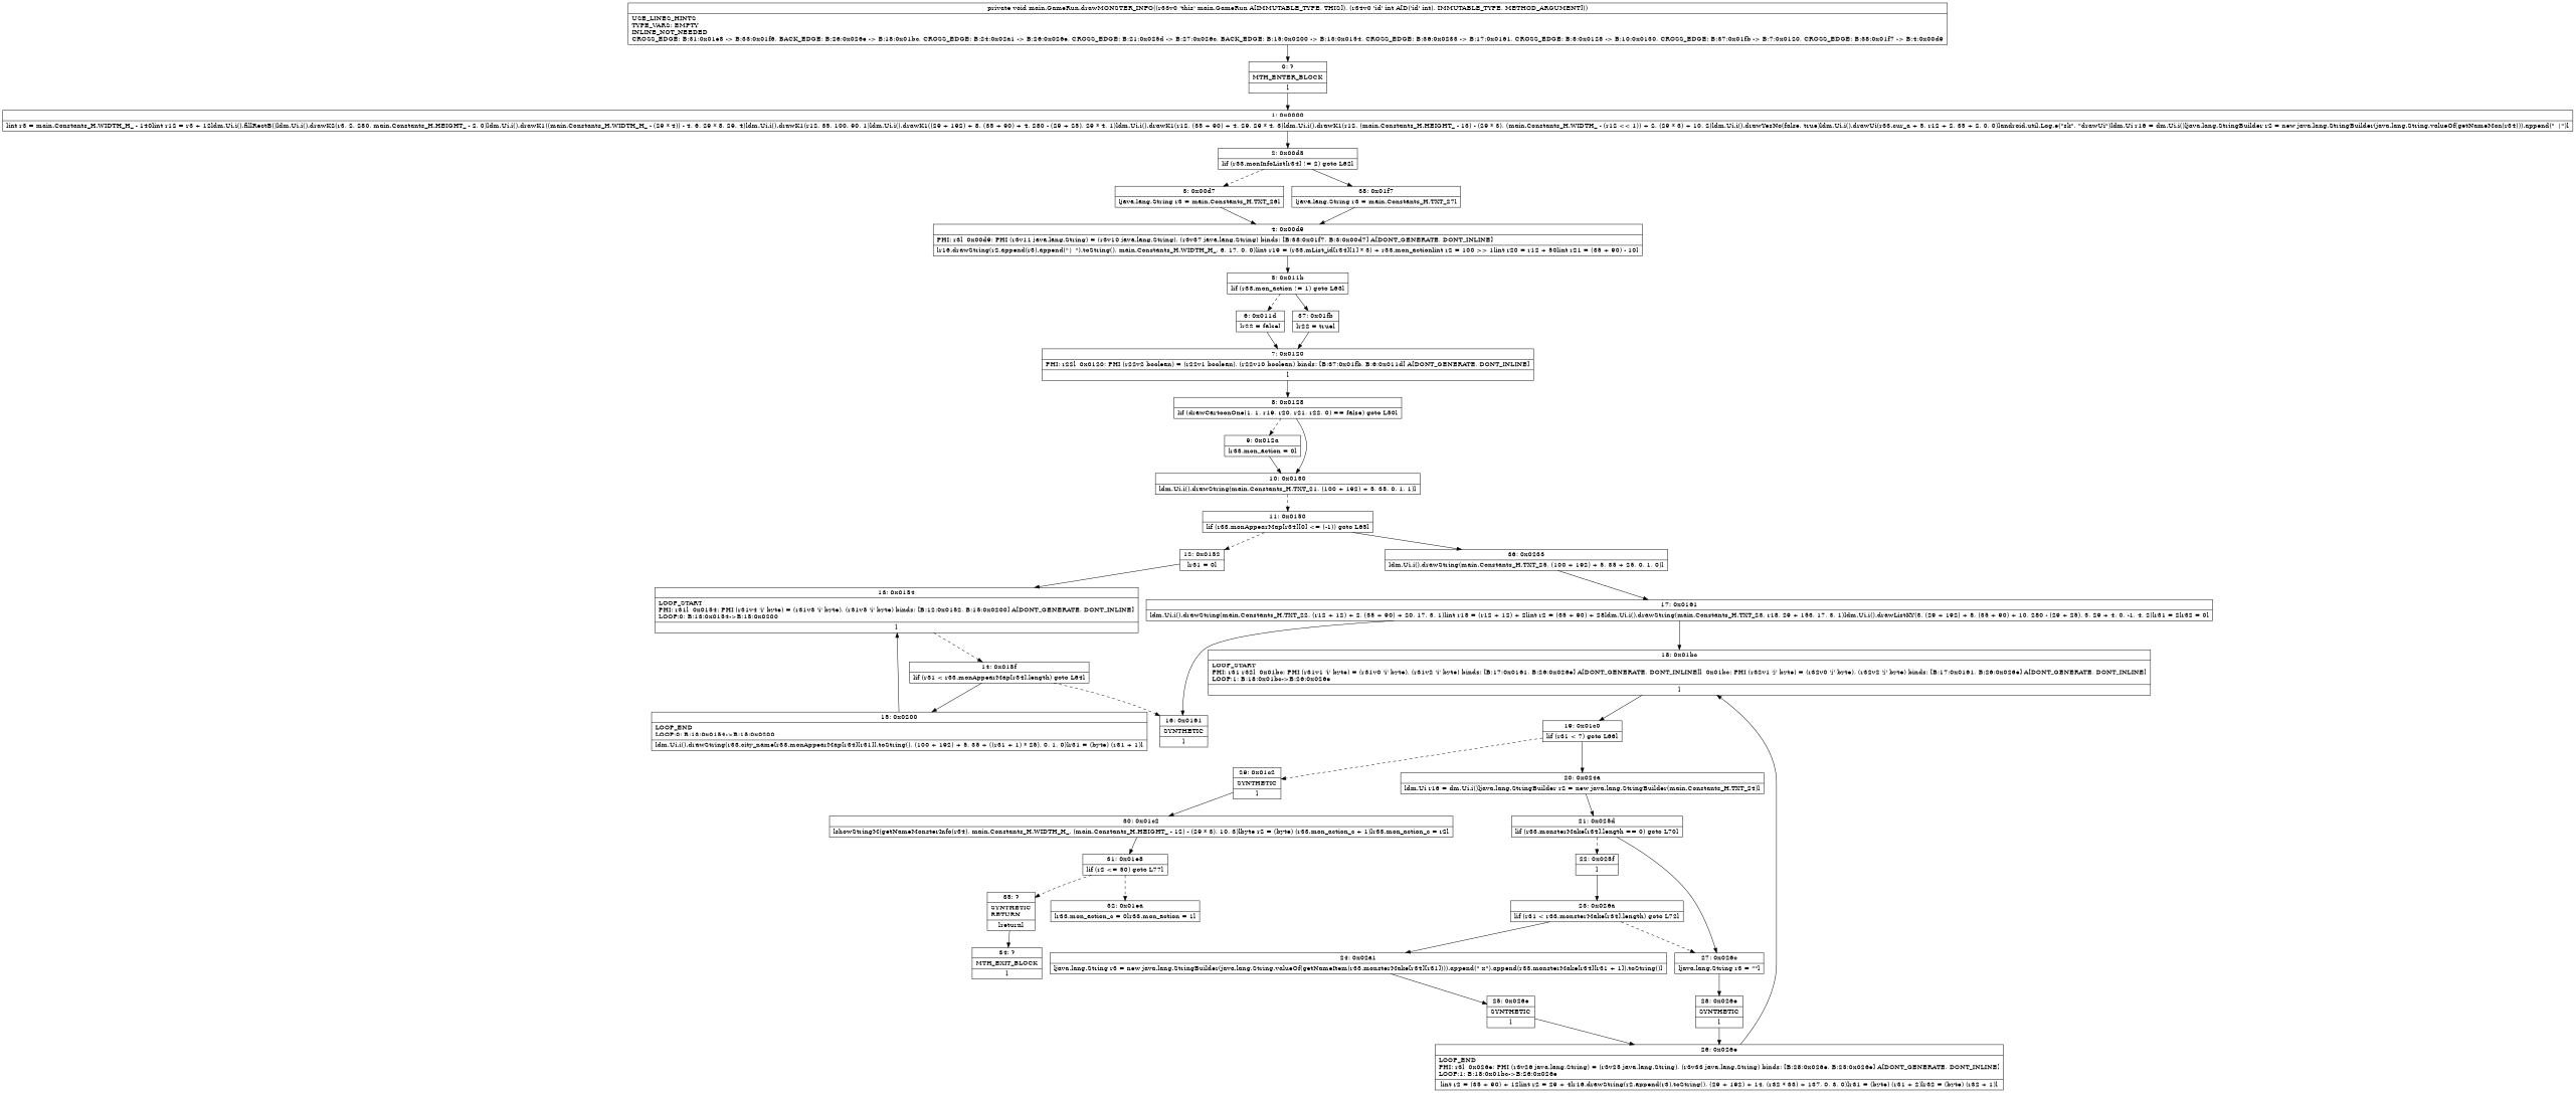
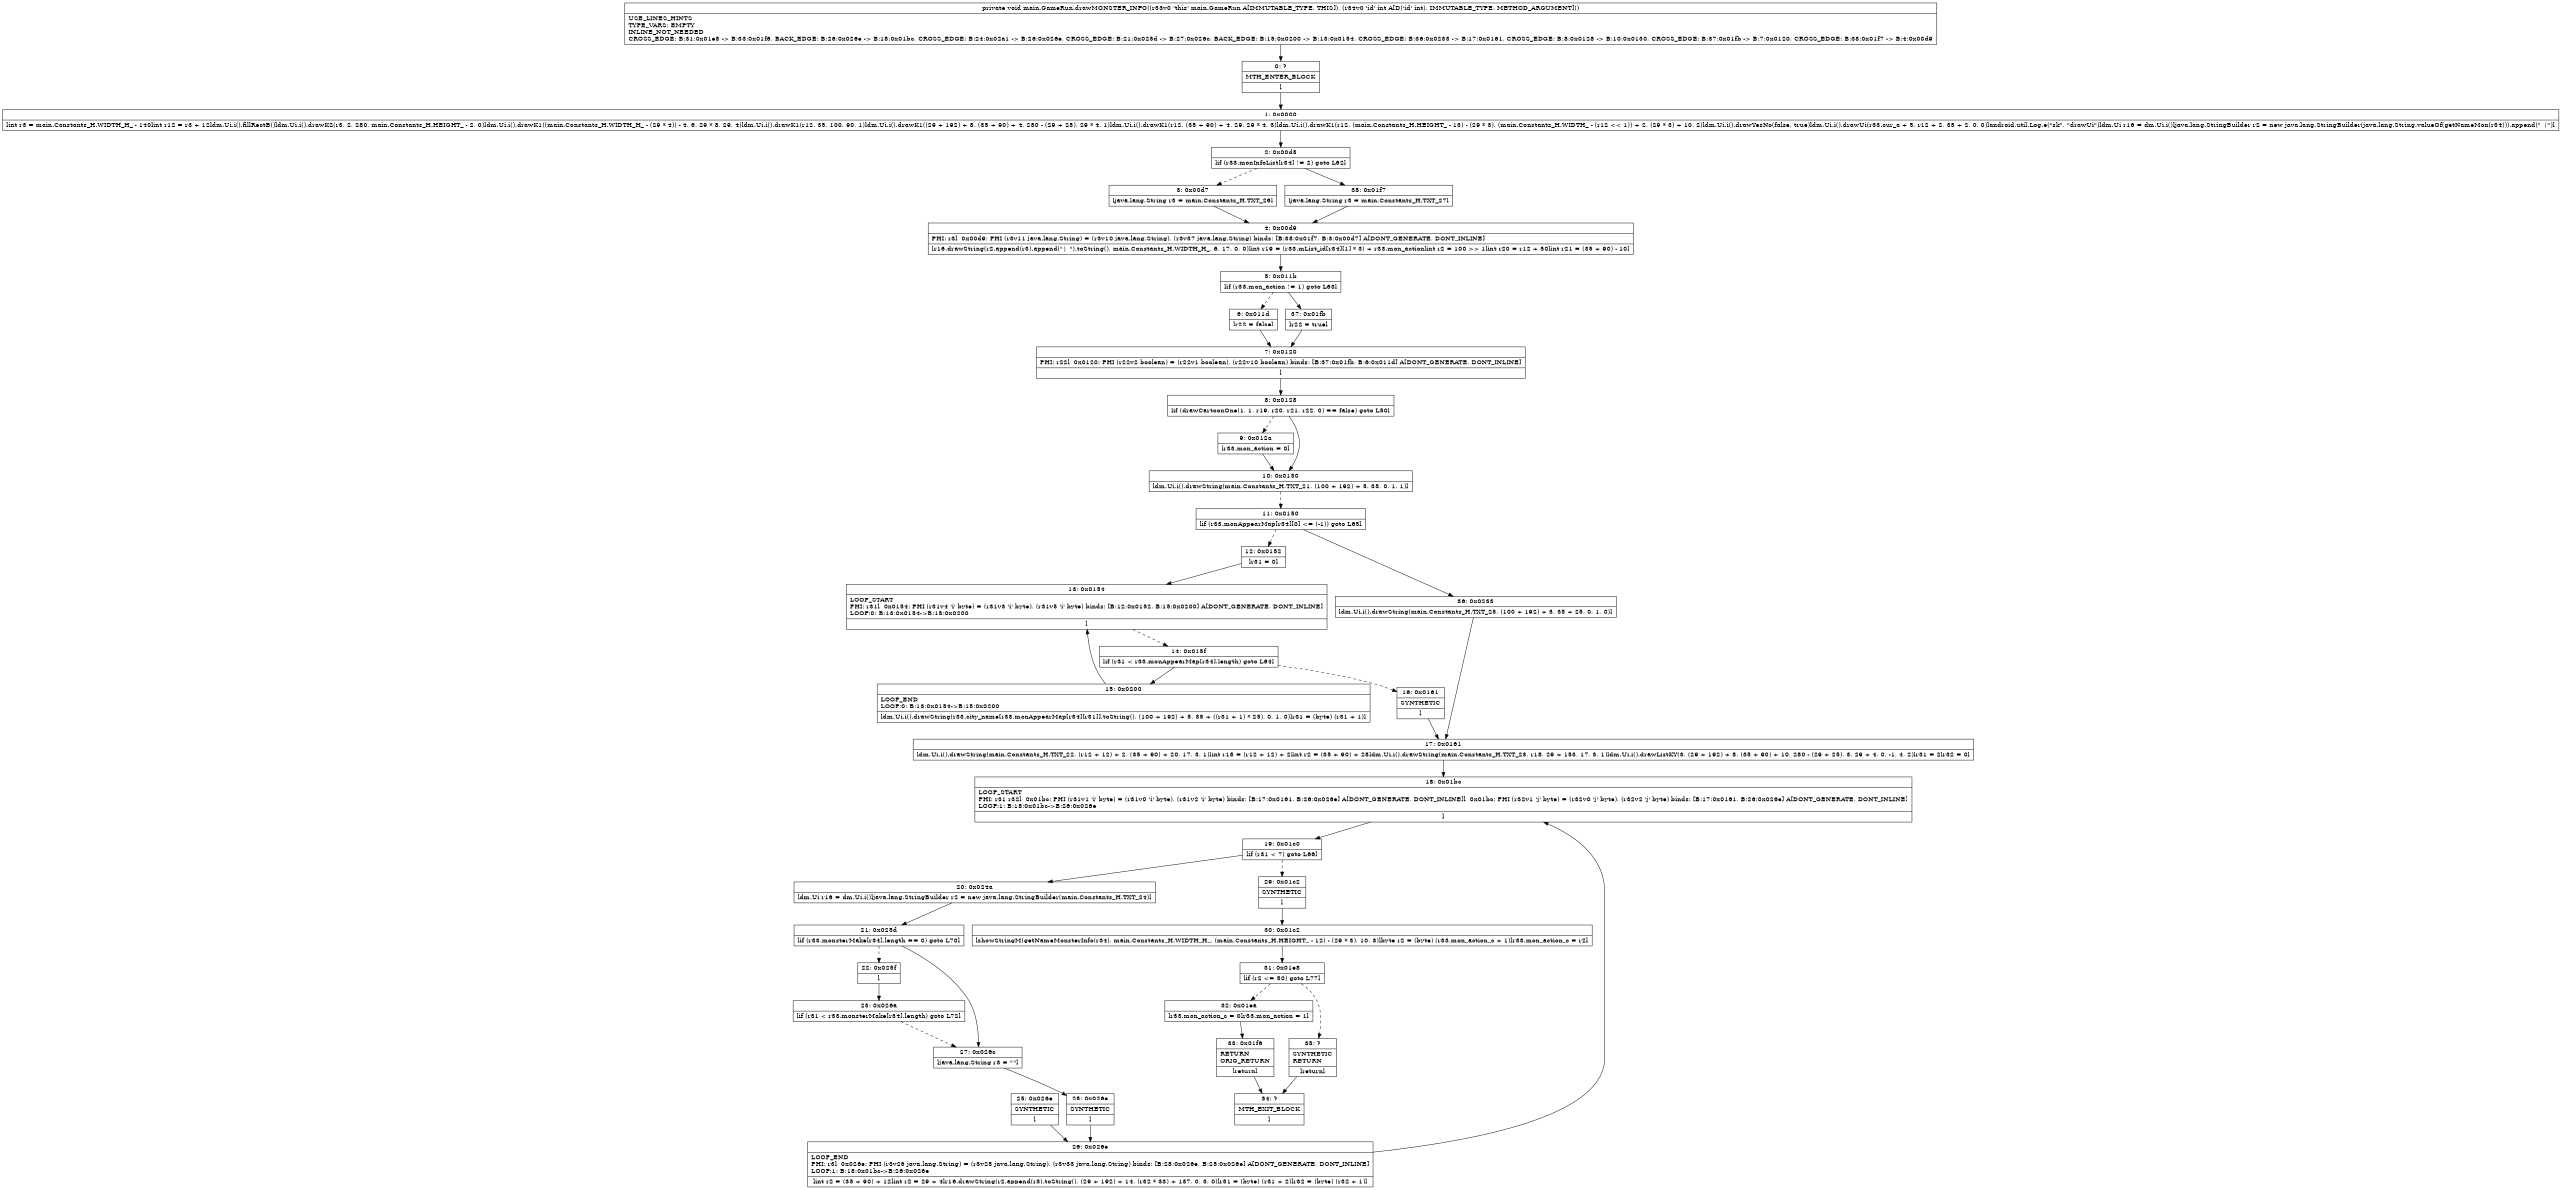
  digraph {
    node [shape=record]
    n1 [label="{0\:\ ?|MTH_ENTER_BLOCK\l|l}"]
    n2 [label="{1\:\ 0x0000|lint r3 = main.Constants_H.WIDTH_H_ \- 140lint r12 = r3 + 12ldm.Ui.i().fillRectB()ldm.Ui.i().drawK2(r3, 2, 280, main.Constants_H.HEIGHT_ \- 2, 0)ldm.Ui.i().drawK1((main.Constants_H.WIDTH_H_ \- (29 * 4)) \- 4, 6, 29 * 8, 29, 4)ldm.Ui.i().drawK1(r12, 35, 100, 90, 1)ldm.Ui.i().drawK1((29 + 192) + 8, (35 + 90) + 4, 280 \- (29 + 25), 29 * 4, 1)ldm.Ui.i().drawK1(r12, (35 + 90) + 4, 29, 29 * 4, 3)ldm.Ui.i().drawK1(r12, (main.Constants_H.HEIGHT_ \- 13) \- (29 * 3), (main.Constants_H.WIDTH_ \- (r12 \<\< 1)) + 2, (29 * 3) + 10, 2)ldm.Ui.i().drawYesNo(false, true)ldm.Ui.i().drawUi(r33.cur_a + 5, r12 + 2, 35 + 2, 0, 0)landroid.util.Log.e(\"sk\", \"drawUi\")ldm.Ui r16 = dm.Ui.i()ljava.lang.StringBuilder r2 = new java.lang.StringBuilder(java.lang.String.valueOf(getNameMon(r34))).append(\"（\")l}"]
    n3 [label="{2\:\ 0x00d5|lif (r33.monInfoList[r34] != 2) goto L62l}"]
    n4 [label="{3\:\ 0x00d7|ljava.lang.String r3 = main.Constants_H.TXT_26l}"]
    n5 [label="{38\:\ 0x01f7|ljava.lang.String r3 = main.Constants_H.TXT_27l}"]
    n6 [label="{4\:\ 0x00d9|PHI: r3l  0x00d9: PHI (r3v11 java.lang.String) = (r3v10 java.lang.String), (r3v37 java.lang.String) binds: [B:38:0x01f7, B:3:0x00d7] A[DONT_GENERATE, DONT_INLINE]\l|lr16.drawString(r2.append(r3).append(\"）\").toString(), main.Constants_H.WIDTH_H_, 6, 17, 0, 0)lint r19 = (r33.mList_id[r34][1] * 3) + r33.mon_actionlint r2 = 100 \>\> 1lint r20 = r12 + 50lint r21 = (35 + 90) \- 10l}"]
    n7 [label="{5\:\ 0x011b|lif (r33.mon_action != 1) goto L63l}"]
    n8 [label="{6\:\ 0x011d|lr22 = falsel}"]
    n9 [label="{37\:\ 0x01fb|lr22 = truel}"]
    n10 [label="{7\:\ 0x0120|PHI: r22l  0x0120: PHI (r22v2 boolean) = (r22v1 boolean), (r22v10 boolean) binds: [B:37:0x01fb, B:6:0x011d] A[DONT_GENERATE, DONT_INLINE]\l|l}"]
    n11 [label="{8\:\ 0x0128|lif (drawCartoonOne(1, 1, r19, r20, r21, r22, 0) == false) goto L50l}"]
    n12 [label="{9\:\ 0x012a|lr33.mon_action = 0l}"]
    n13 [label="{10\:\ 0x0130|ldm.Ui.i().drawString(main.Constants_H.TXT_21, (100 + 192) + 5, 35, 0, 1, 1)l}"]
    n14 [label="{11\:\ 0x0150|lif (r33.monAppearMap[r34][0] \<= (\-1)) goto L65l}"]
    n15 [label="{12\:\ 0x0152|lr31 = 0l}"]
    n16 [label="{36\:\ 0x0233|ldm.Ui.i().drawString(main.Constants_H.TXT_25, (100 + 192) + 5, 35 + 25, 0, 1, 0)l}"]
    n17 [label="{13\:\ 0x0154|LOOP_START\lPHI: r31l  0x0154: PHI (r31v4 'i' byte) = (r31v3 'i' byte), (r31v5 'i' byte) binds: [B:12:0x0152, B:15:0x0200] A[DONT_GENERATE, DONT_INLINE]\lLOOP:0: B:13:0x0154\-\>B:15:0x0200\l|l}"]
    n18 [label="{17\:\ 0x0161|ldm.Ui.i().drawString(main.Constants_H.TXT_22, (r12 + 12) + 2, (35 + 90) + 20, 17, 3, 1)lint r18 = (r12 + 12) + 2lint r2 = (35 + 90) + 28ldm.Ui.i().drawString(main.Constants_H.TXT_23, r18, 29 + 153, 17, 3, 1)ldm.Ui.i().drawListKY(3, (29 + 192) + 8, (35 + 90) + 10, 280 \- (29 + 25), 3, 29 + 4, 0, \-1, 4, 2)lr31 = 2lr32 = 0l}"]
    n19 [label="{14\:\ 0x015f|lif (r31 \< r33.monAppearMap[r34].length) goto L64l}"]
    n20 [label="{15\:\ 0x0200|LOOP_END\lLOOP:0: B:13:0x0154\-\>B:15:0x0200\l|ldm.Ui.i().drawString(r33.city_name[r33.monAppearMap[r34][r31]].toString(), (100 + 192) + 5, 35 + ((r31 + 1) * 25), 0, 1, 0)lr31 = (byte) (r31 + 1)l}"]
    n21 [label="{16\:\ 0x0161|SYNTHETIC\l|l}"]
    n22 [label="{18\:\ 0x01bc|LOOP_START\lPHI: r31 r32l  0x01bc: PHI (r31v1 'i' byte) = (r31v0 'i' byte), (r31v2 'i' byte) binds: [B:17:0x0161, B:26:0x026e] A[DONT_GENERATE, DONT_INLINE]l  0x01bc: PHI (r32v1 'j' byte) = (r32v0 'j' byte), (r32v2 'j' byte) binds: [B:17:0x0161, B:26:0x026e] A[DONT_GENERATE, DONT_INLINE]\lLOOP:1: B:18:0x01bc\-\>B:26:0x026e\l|l}"]
    n23 [label="{19\:\ 0x01c0|lif (r31 \< 7) goto L66l}"]
    n24 [label="{20\:\ 0x024a|ldm.Ui r16 = dm.Ui.i()ljava.lang.StringBuilder r2 = new java.lang.StringBuilder(main.Constants_H.TXT_24)l}"]
    n25 [label="{29\:\ 0x01c2|SYNTHETIC\l|l}"]
    n26 [label="{21\:\ 0x025d|lif (r33.monsterMake[r34].length == 0) goto L70l}"]
    n27 [label="{30\:\ 0x01c2|lshowStringM(getNameMonsterInfo(r34), main.Constants_H.WIDTH_H_, (main.Constants_H.HEIGHT_ \- 12) \- (29 * 3), 10, 3)lbyte r2 = (byte) (r33.mon_action_c + 1)lr33.mon_action_c = r2l}"]
    n28 [label="{22\:\ 0x025f|l}"]
    n29 [label="{27\:\ 0x026c|ljava.lang.String r3 = \"\"l}"]
    n30 [label="{23\:\ 0x026a|lif (r31 \< r33.monsterMake[r34].length) goto L72l}"]
    n31 [label="{28\:\ 0x026e|SYNTHETIC\l|l}"]
-   n32 [label="{24\:\ 0x02a1|ljava.lang.String r3 = new java.lang.StringBuilder(java.lang.String.valueOf(getNameItem(r33.monsterMake[r34][r31]))).append(\" x\").append(r33.monsterMake[r34][r31 + 1]).toString()l}"]
    n33 [label="{25\:\ 0x026e|SYNTHETIC\l|l}"]
    n34 [label="{26\:\ 0x026e|LOOP_END\lPHI: r3l  0x026e: PHI (r3v26 java.lang.String) = (r3v25 java.lang.String), (r3v33 java.lang.String) binds: [B:28:0x026e, B:25:0x026e] A[DONT_GENERATE, DONT_INLINE]\lLOOP:1: B:18:0x01bc\-\>B:26:0x026e\l|lint r2 = (35 + 90) + 12lint r2 = 29 + 4lr16.drawString(r2.append(r3).toString(), (29 + 192) + 14, (r32 * 33) + 137, 0, 3, 0)lr31 = (byte) (r31 + 2)lr32 = (byte) (r32 + 1)l}"]
    n35 [label="{31\:\ 0x01e8|lif (r2 \<= 50) goto L77l}"]
    n36 [label="{32\:\ 0x01ea|lr33.mon_action_c = 0lr33.mon_action = 1l}"]
    n37 [label="{35\:\ ?|SYNTHETIC\lRETURN\l|lreturnl}"]
+   n38 [label="{33\:\ 0x01f6|RETURN\lORIG_RETURN\l|lreturnl}"]
    n39 [label="{34\:\ ?|MTH_EXIT_BLOCK\l|l}"]
    n40 [label="{private void main.GameRun.drawMONSTER_INFO((r33v0 'this' main.GameRun A[IMMUTABLE_TYPE, THIS]), (r34v0 'id' int A[D('id' int), IMMUTABLE_TYPE, METHOD_ARGUMENT]))  | USE_LINES_HINTS\lTYPE_VARS: EMPTY\lINLINE_NOT_NEEDED\lCROSS_EDGE: B:31:0x01e8 \-\> B:33:0x01f6, BACK_EDGE: B:26:0x026e \-\> B:18:0x01bc, CROSS_EDGE: B:24:0x02a1 \-\> B:26:0x026e, CROSS_EDGE: B:21:0x025d \-\> B:27:0x026c, BACK_EDGE: B:15:0x0200 \-\> B:13:0x0154, CROSS_EDGE: B:36:0x0233 \-\> B:17:0x0161, CROSS_EDGE: B:8:0x0128 \-\> B:10:0x0130, CROSS_EDGE: B:37:0x01fb \-\> B:7:0x0120, CROSS_EDGE: B:38:0x01f7 \-\> B:4:0x00d9\l}"]
    n1 -> n2
    n2 -> n3
    n3 -> n4 [style=dashed]
    n3 -> n5
    n4 -> n6
    n5 -> n6
    n6 -> n7
    n7 -> n8 [style=dashed]
    n7 -> n9
    n8 -> n10
    n9 -> n10
    n10 -> n11
    n11 -> n12 [style=dashed]
    n11 -> n13
    n12 -> n13
    n13 -> n14 [style=dashed]
    n14 -> n15 [style=dashed]
    n14 -> n16
    n15 -> n17
    n16 -> n18
    n17 -> n19 [style=dashed]
    n18 -> n22
    n19 -> n20
    n19 -> n21 [style=dashed]
    n20 -> n17
-   n18 -> n21
+   n21 -> n18
    n22 -> n23
    n23 -> n24
    n23 -> n25 [style=dashed]
    n24 -> n26
    n25 -> n27
    n26 -> n28 [style=dashed]
    n26 -> n29
    n27 -> n35
    n28 -> n30
    n29 -> n31
    n30 -> n29 [style=dashed]
-   n30 -> n32
    n31 -> n34
-   n32 -> n33
    n33 -> n34
    n34 -> n22
    n35 -> n36 [style=dashed]
    n35 -> n37 [style=dashed]
+   n36 -> n38
    n37 -> n39
+   n38 -> n39
    n40 -> n1
  }
